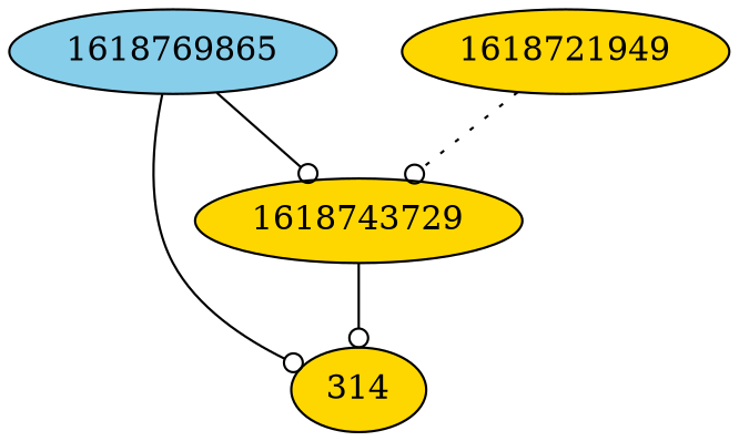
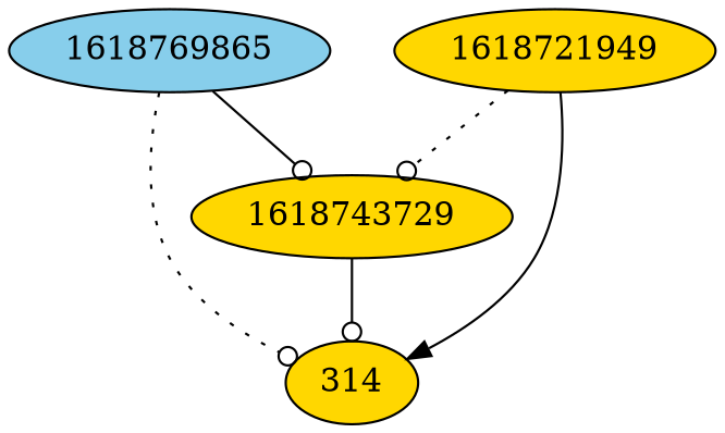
  strict digraph {
    node [fillcolor=gold style=filled]
    edge [arrowhead=odot style=solid]
    1618769865 [fillcolor=skyblue]
    314
    1618743729
    1618721949
-   1618769865 -> 314
+   1618769865 -> 314 [style=dotted]
    1618769865 -> 1618743729
    1618743729 -> 314
+   1618721949 -> 314 [arrowhead=normal]
    1618721949 -> 1618743729 [style=dotted]
  }
